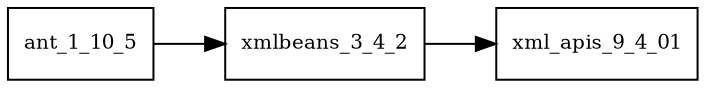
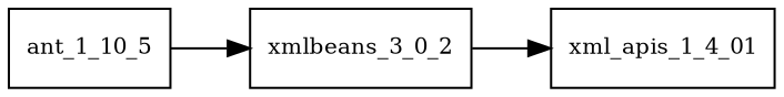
  digraph {
    rankdir=LR
    node [fontsize=10.0 shape=box]
-   xmlbeans_3_0_2 [label=xmlbeans_3_4_2]
-   xml_apis_1_4_01 [label=xml_apis_9_4_01]
+   xmlbeans_3_0_2
+   xml_apis_1_4_01
    ant_1_10_5
    xmlbeans_3_0_2 -> xml_apis_1_4_01
    ant_1_10_5 -> xmlbeans_3_0_2
  }
